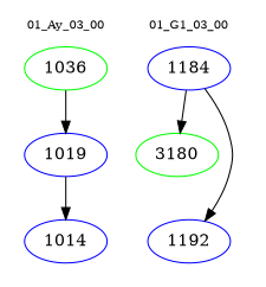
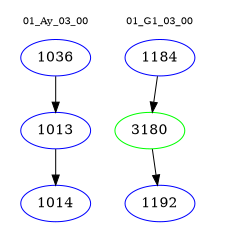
  digraph {
    node [color=blue]
    edge [color=black]
-   n1 [label=1019]
+   n1 [label=1013]
    n2 [label=1014]
-   n3 [color=green label=1036]
+   n3 [label=1036]
    n4 [label=1184]
    n5 [color=green label=3180]
    n6 [label=1192]
    subgraph cluster_1 {
      color=white
      fontsize=10
      label="01_Ay_03_00"
      n1
      n2
      n3
    }
    subgraph cluster_2 {
      color=white
      fontsize=10
      label="01_G1_03_00"
      n4
      n5
      n6
    }
    n1 -> n2
    n3 -> n1
    n4 -> n5
-   n4 -> n6
+   n5 -> n6
  }
